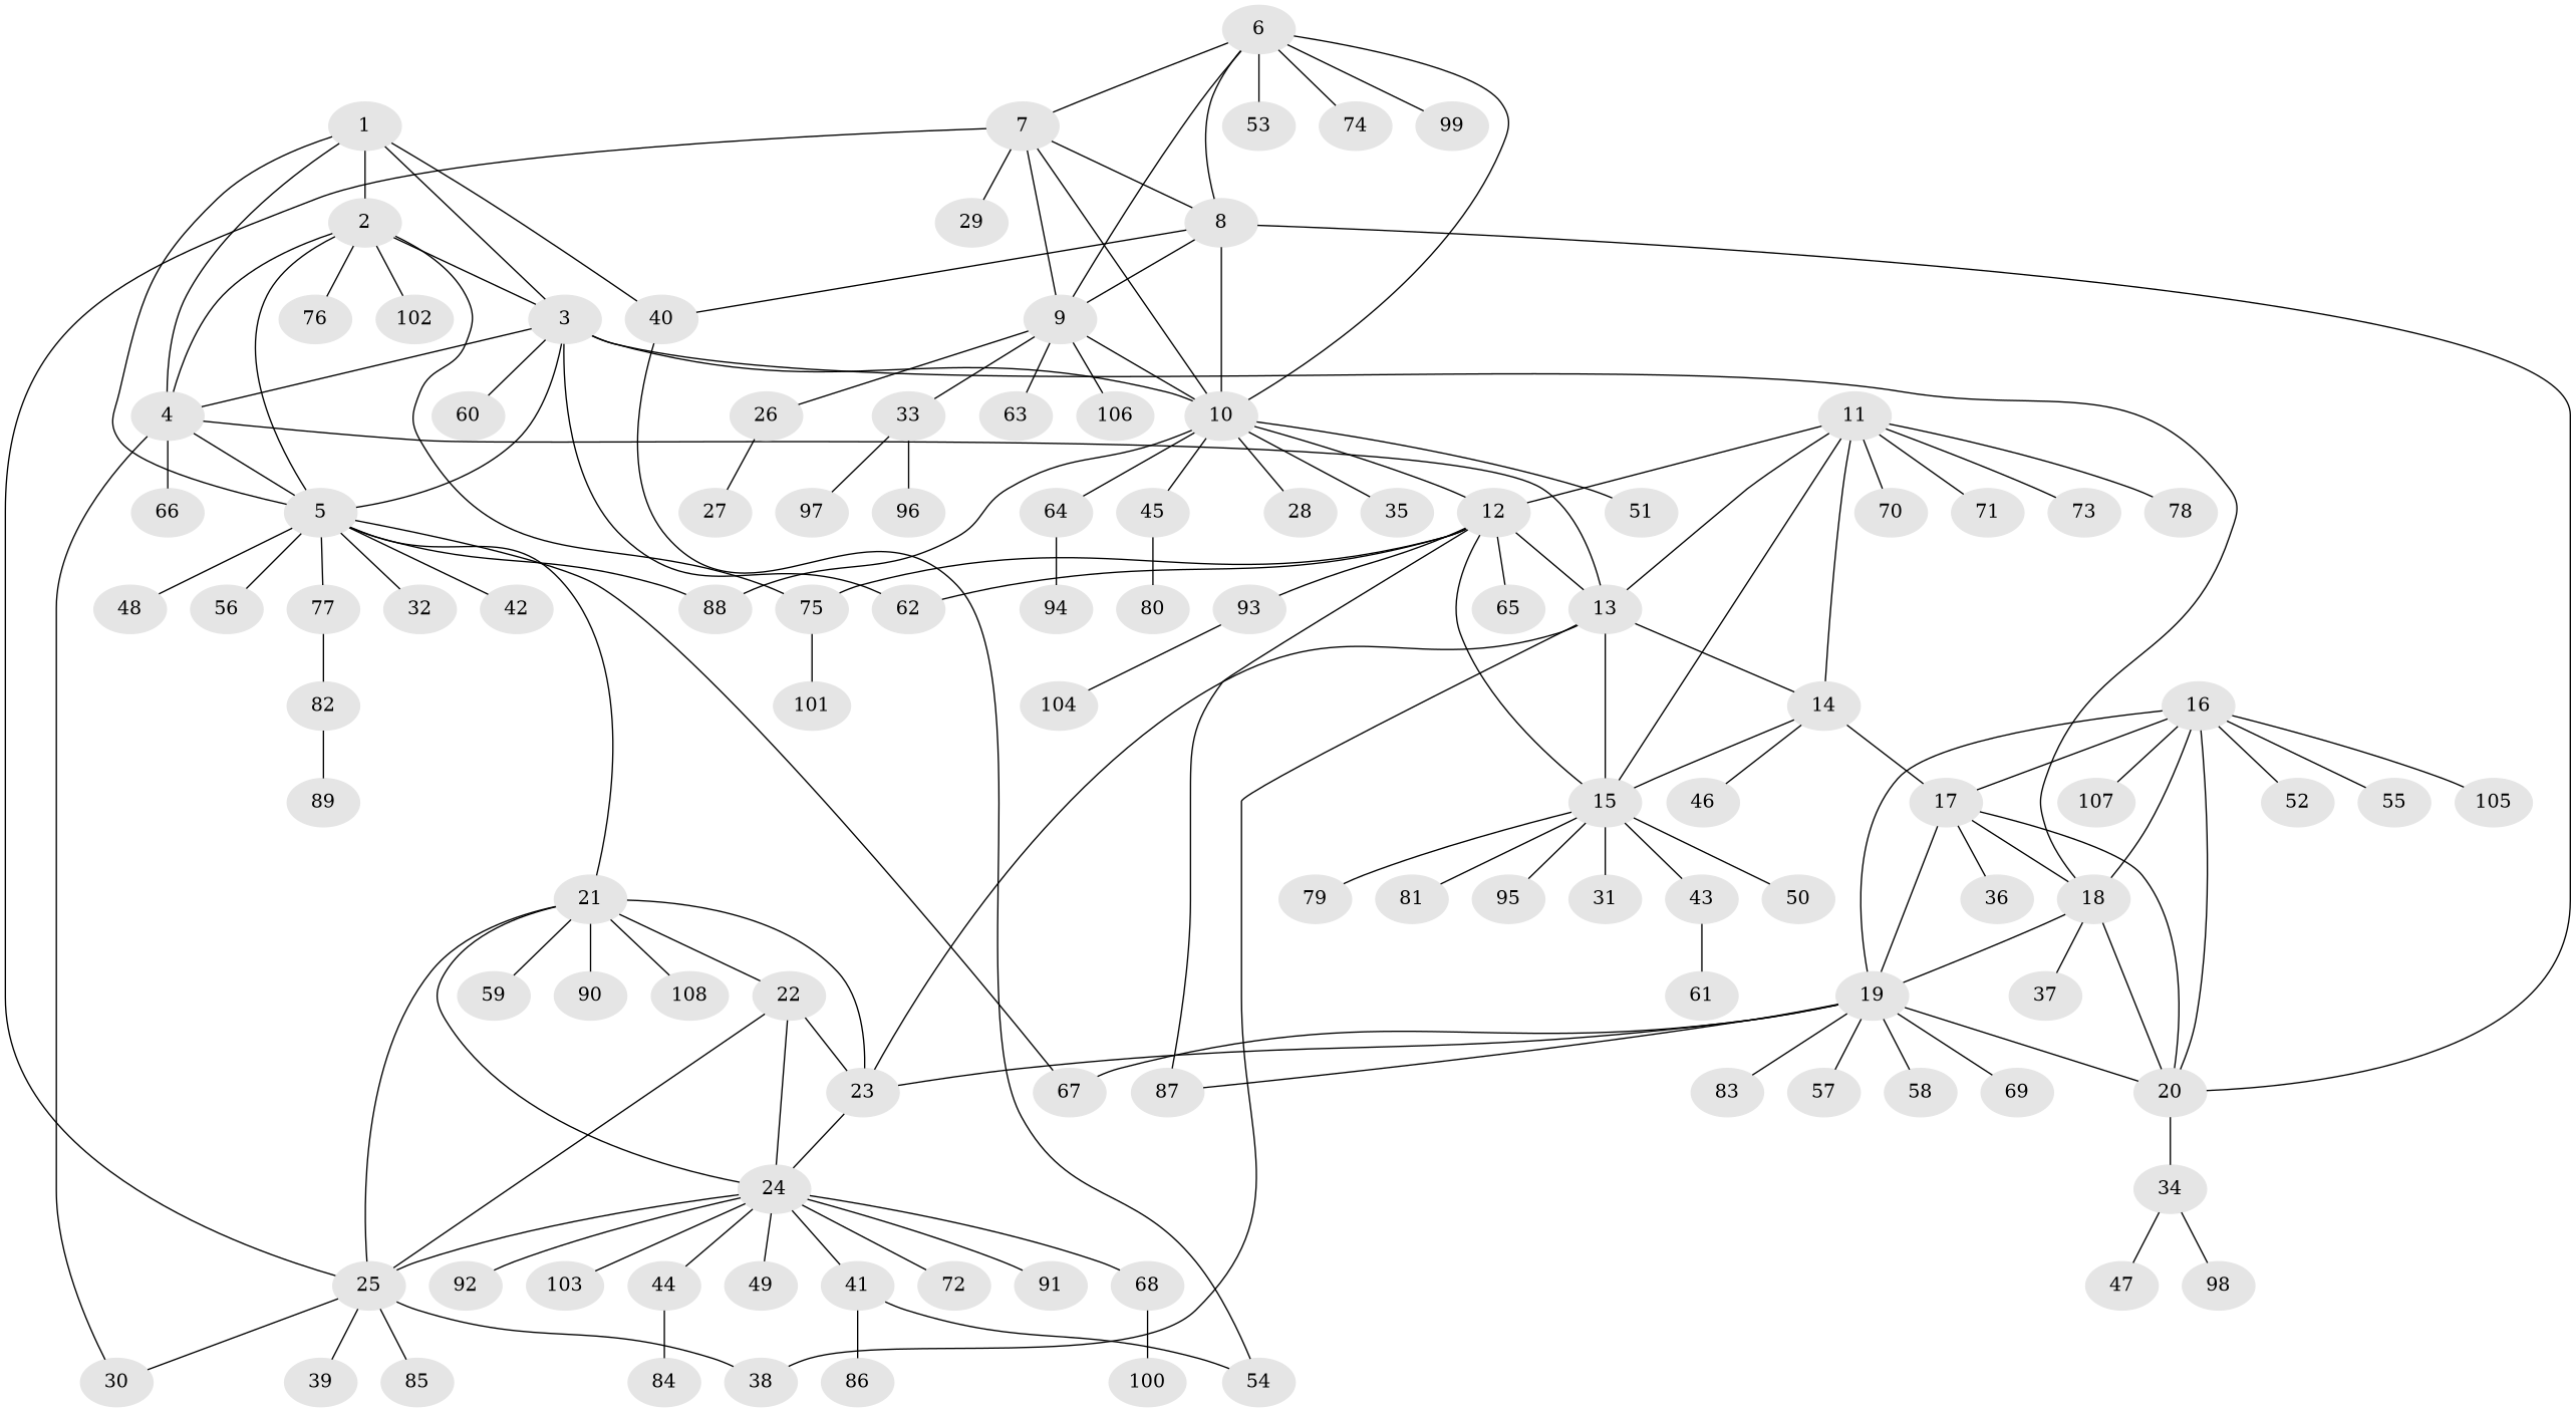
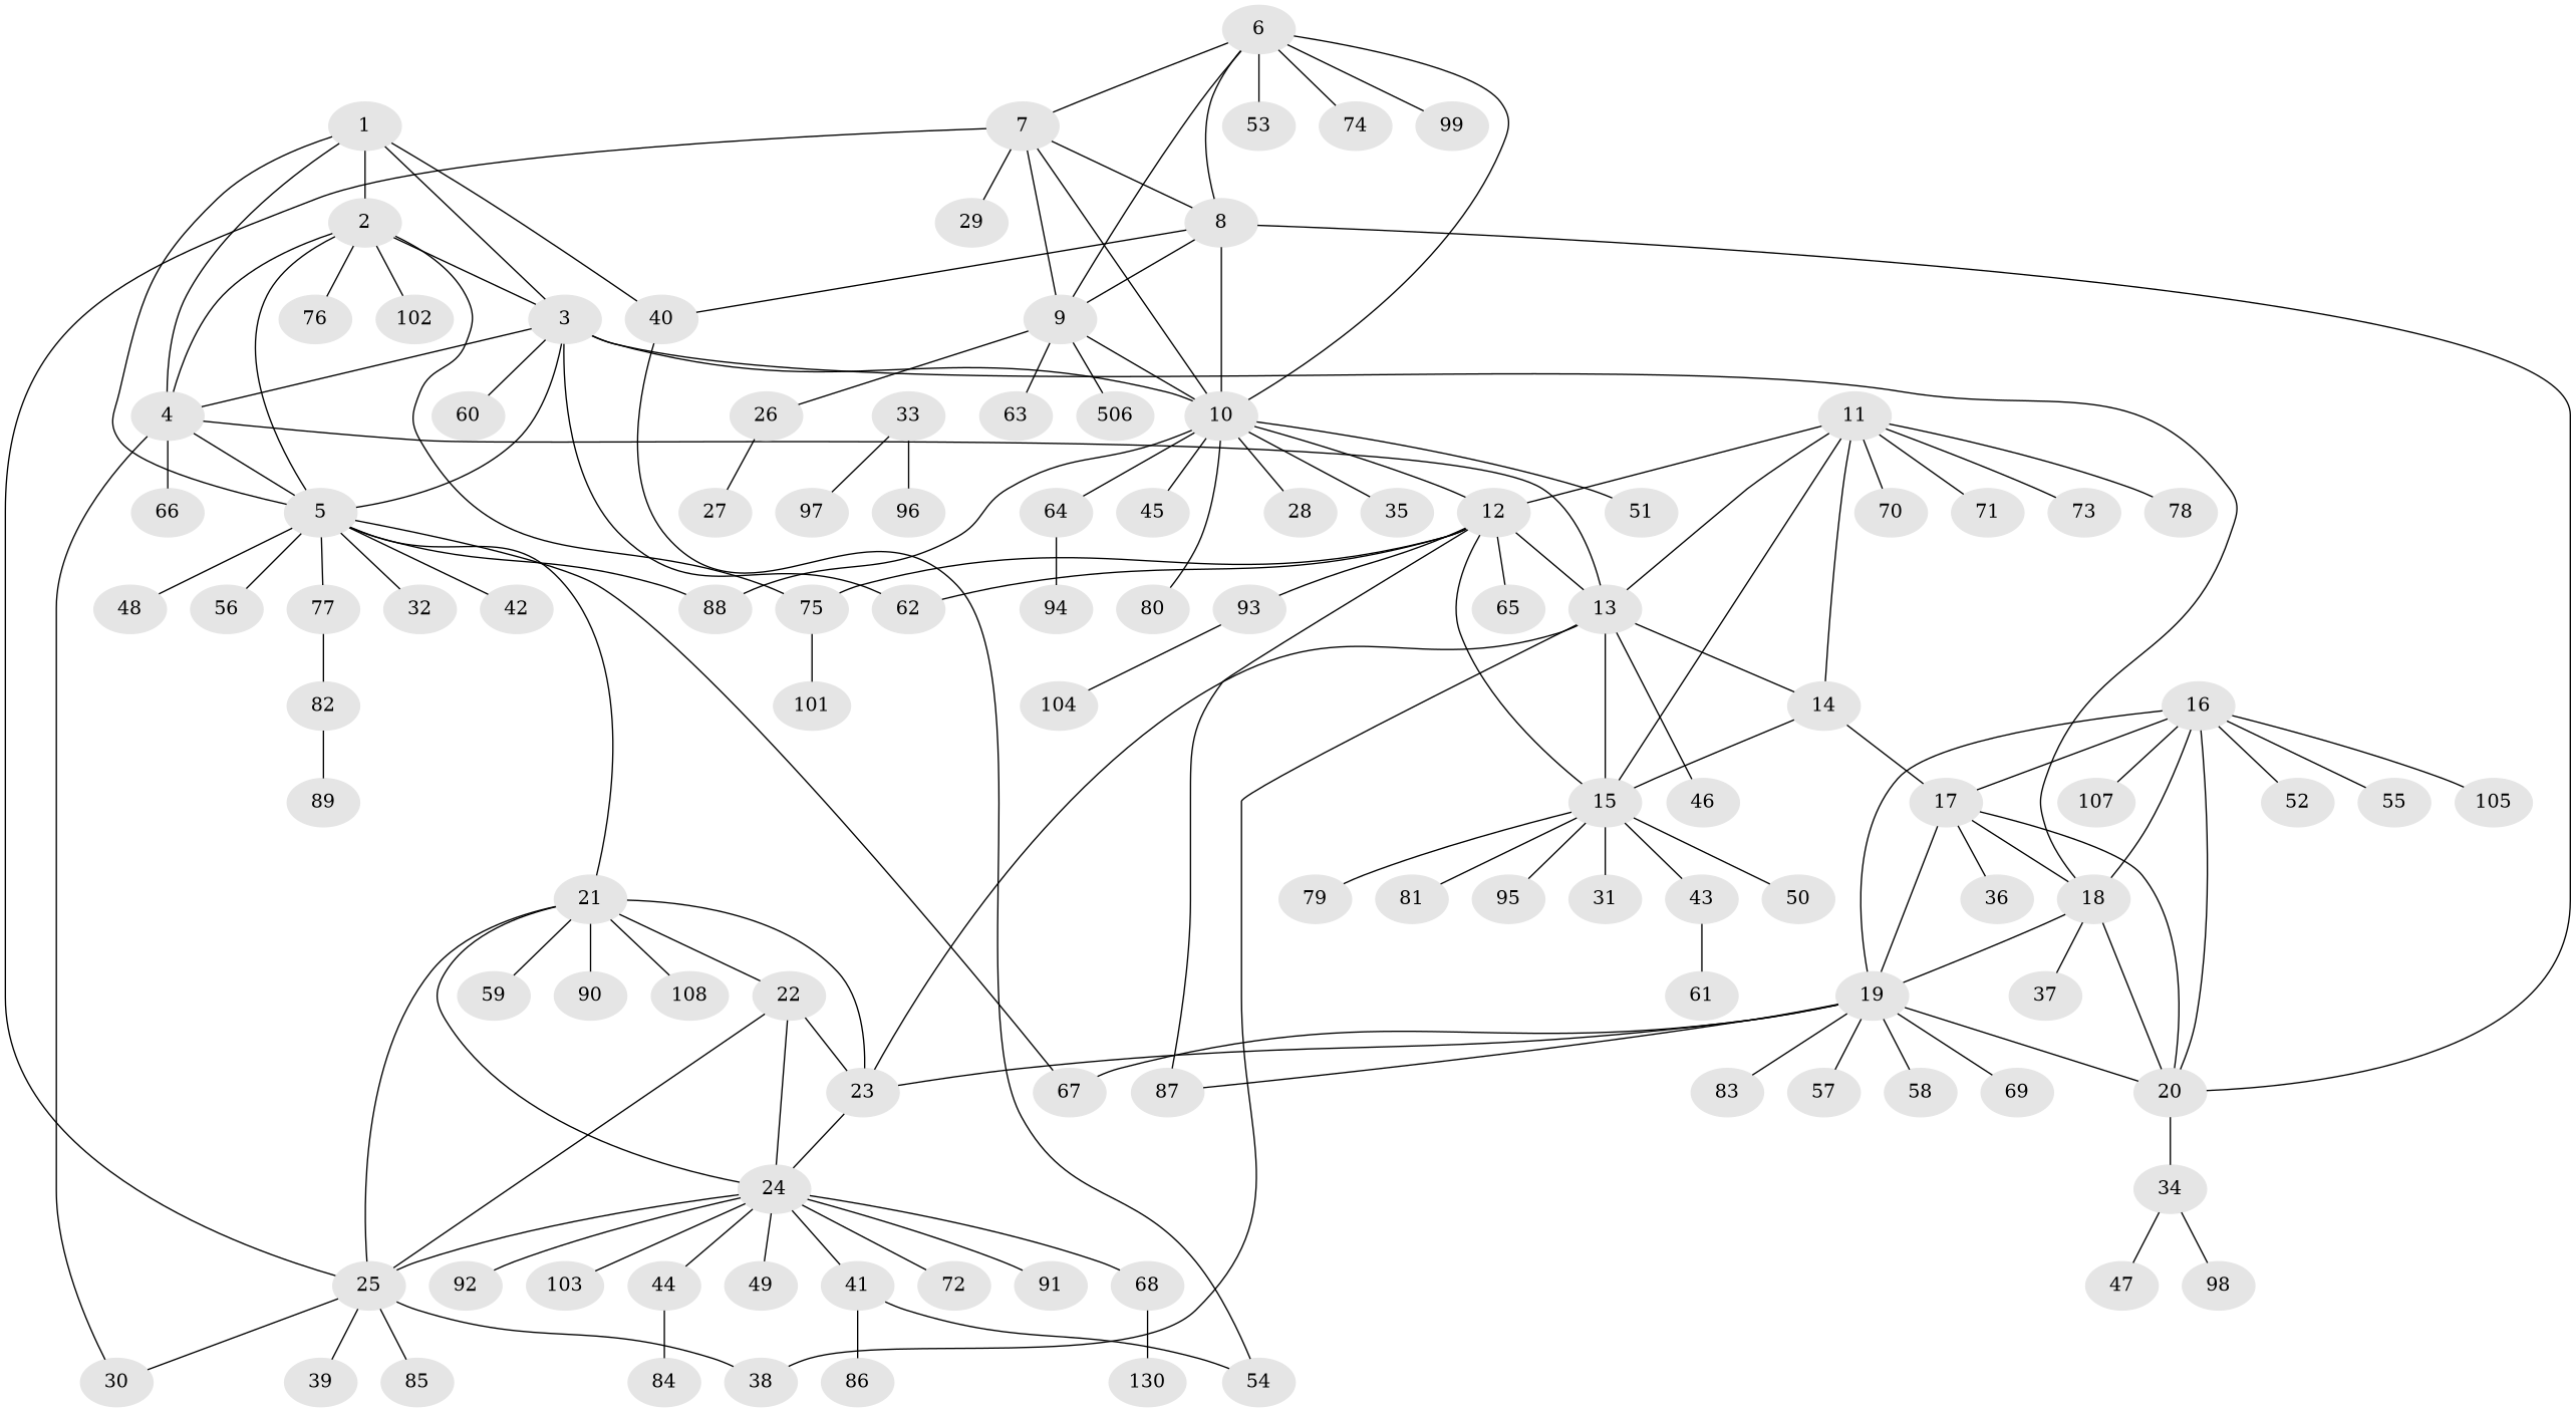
  graph {
    node [color=gray90 style=filled]
    1
    2
    3
    4
    5
    40
    75
    76
    102
    10
    18
    60
    62
    13
    30
    66
    21
    32
    42
    48
    56
    67
    77
    88
    54
    101
    12
    28
    35
    45
    51
    64
    80
    20
    19
    37
    14
    15
    23
    38
    25
    22
    24
    59
    90
    108
    82
    6
    7
    8
    9
    53
    74
    99
    29
    26
    33
    63
-   106
+   106 [label=506]
    39
    85
    34
    27
    96
    97
    65
    87
    93
    94
    11
    70
    71
    73
    78
    17
    46
    31
    43
    50
    79
    81
    95
    104
    36
    61
    16
    52
    55
    105
    107
    57
    58
    69
    83
    47
    98
    41
    44
    49
    68
    72
    91
    92
    103
    86
    84
-   100
+   100 [label=130]
    89
    1 -- 2
    1 -- 3
    1 -- 4
    1 -- 5
    1 -- 40
    2 -- 3
    2 -- 4
    2 -- 5
    2 -- 75
    2 -- 76
    2 -- 102
    3 -- 4
    3 -- 5
    3 -- 10
    3 -- 18
    3 -- 60
    3 -- 62
    4 -- 5
    4 -- 13
    4 -- 30
    4 -- 66
    5 -- 21
    5 -- 32
    5 -- 42
    5 -- 48
    5 -- 56
    5 -- 67
    5 -- 77
    5 -- 88
    40 -- 54
    75 -- 101
    10 -- 88
    10 -- 12
    10 -- 28
    10 -- 35
    10 -- 45
    10 -- 51
    10 -- 64
-   45 -- 80
+   10 -- 80
    18 -- 20
    18 -- 19
    18 -- 37
    13 -- 14
    13 -- 15
    13 -- 23
    13 -- 38
    21 -- 23
    21 -- 25
    21 -- 22
    21 -- 24
    21 -- 59
    21 -- 90
    21 -- 108
    77 -- 82
    12 -- 75
    12 -- 62
    12 -- 13
    12 -- 15
    12 -- 65
    12 -- 87
    12 -- 93
    64 -- 94
    20 -- 34
    19 -- 67
    19 -- 20
    19 -- 23
    19 -- 87
    19 -- 57
    19 -- 58
    19 -- 69
    19 -- 83
    14 -- 15
    14 -- 17
-   14 -- 46
+   13 -- 46
    15 -- 31
    15 -- 43
    15 -- 50
    15 -- 79
    15 -- 81
    15 -- 95
    23 -- 24
    25 -- 30
    25 -- 38
    25 -- 39
    25 -- 85
    22 -- 23
    22 -- 25
    22 -- 24
    24 -- 25
    24 -- 41
    24 -- 44
    24 -- 49
    24 -- 68
    24 -- 72
    24 -- 91
    24 -- 92
    24 -- 103
    82 -- 89
    6 -- 10
    6 -- 7
    6 -- 8
    6 -- 9
    6 -- 53
    6 -- 74
    6 -- 99
    7 -- 10
    7 -- 25
    7 -- 8
    7 -- 9
    7 -- 29
    8 -- 40
    8 -- 10
    8 -- 20
    8 -- 9
    9 -- 10
    9 -- 26
-   9 -- 33
    9 -- 63
    9 -- 106
    26 -- 27
    33 -- 96
    33 -- 97
    34 -- 47
    34 -- 98
    93 -- 104
    11 -- 13
    11 -- 12
    11 -- 14
    11 -- 15
    11 -- 70
    11 -- 71
    11 -- 73
    11 -- 78
    17 -- 18
    17 -- 20
    17 -- 19
    17 -- 36
    43 -- 61
    16 -- 18
    16 -- 20
    16 -- 19
    16 -- 17
    16 -- 52
    16 -- 55
    16 -- 105
    16 -- 107
    41 -- 54
    41 -- 86
    44 -- 84
    68 -- 100
  }
